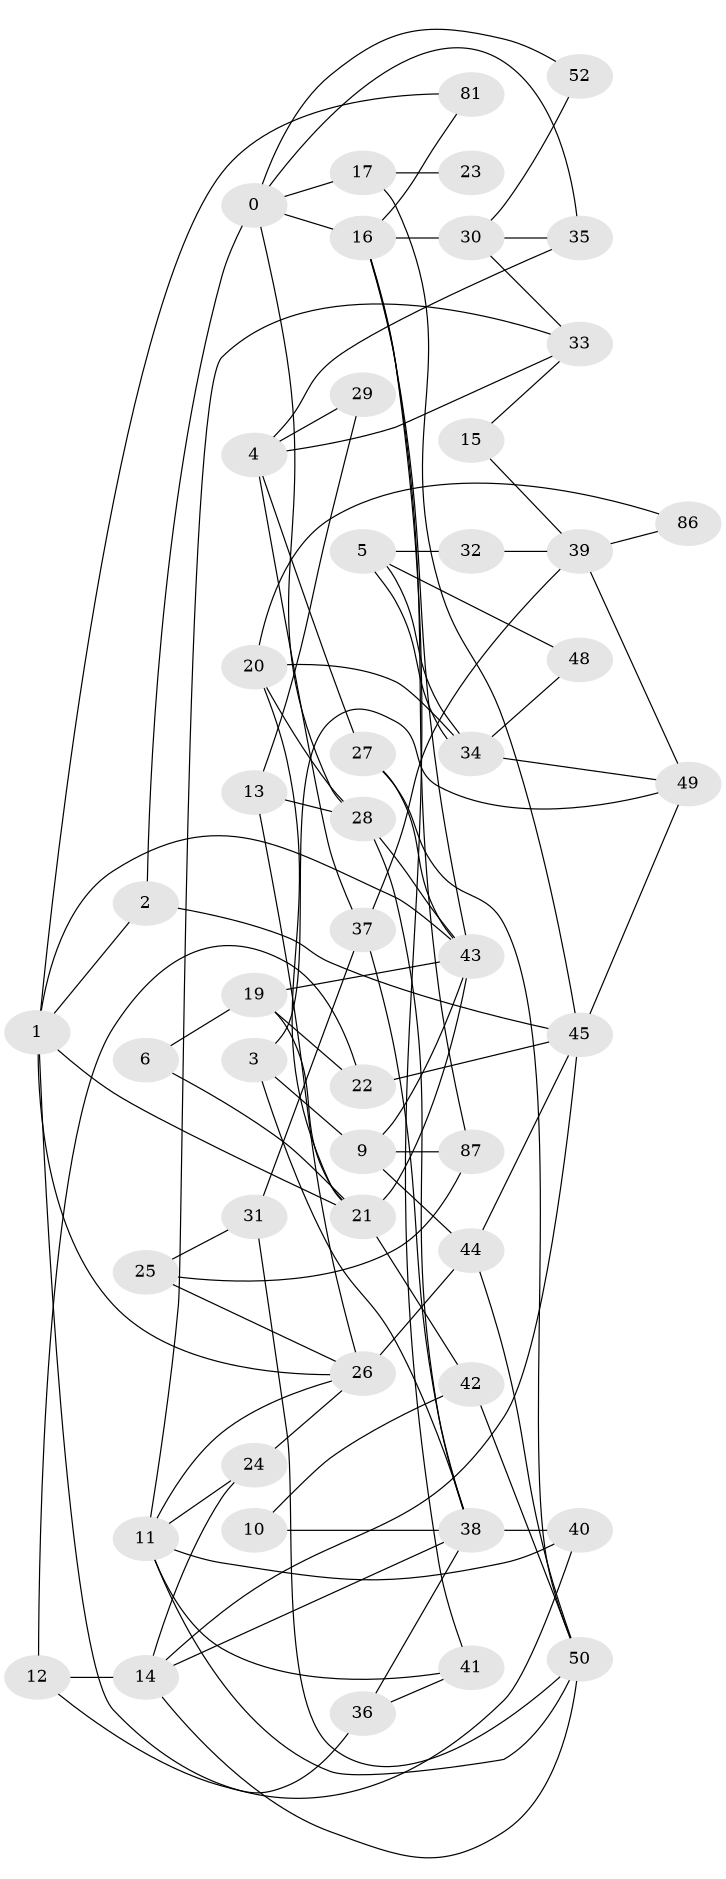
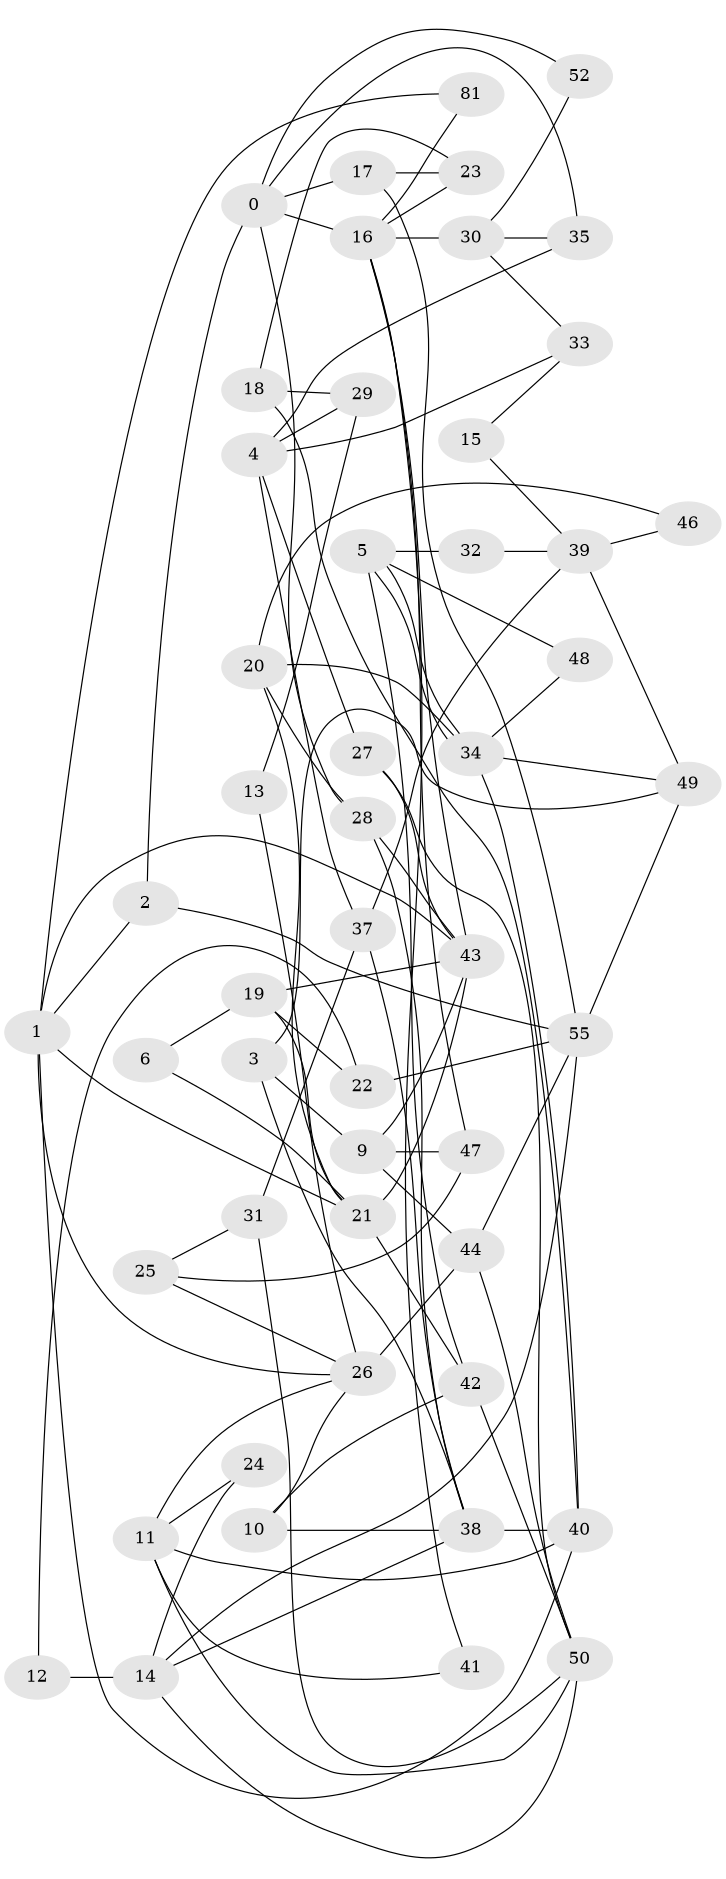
  graph {
    rankdir=LR
    node [color=gray90 style=filled]
    1
    2
    21
    26
    40
    43
    n7 [label=81]
    n8 [label=0]
-   45
+   45 [label=55]
    42
    44
    35
    16
    17
    28
    52
    49
    3
    9
    38
-   47 [label=87]
+   47
    4
    27
    29
    33
    37
    50
    39
    5
    32
    34
    48
    6
    19
    22
    41
    23
    30
    10
    11
    24
    12
    14
-   36
    13
    15
-   46 [label=86]
+   46
+   18
    20
    25
    31
    1 -- 2
    1 -- 21
    1 -- 26
    1 -- 40
    1 -- 43
    1 -- n7
    2 -- n8
    2 -- 45
    21 -- 43
    21 -- 42
    26 -- 44
    n8 -- 35
    n8 -- 16
    n8 -- 17
    n8 -- 28
    n8 -- 52
    45 -- 49
    42 -- 50
    44 -- 45
    44 -- 50
    16 -- 43
    16 -- n7
    16 -- 47
    16 -- 41
+   16 -- 23
    16 -- 30
    17 -- 45
    17 -- 23
    28 -- 43
    28 -- 38
    3 -- 49
    3 -- 9
    3 -- 38
    9 -- 43
    9 -- 44
    9 -- 47
    38 -- 40
    4 -- 35
    4 -- 27
    4 -- 29
    4 -- 33
    4 -- 37
    27 -- 43
    27 -- 50
    37 -- 38
    37 -- 39
    39 -- 49
    39 -- 46
+   5 -- 42
    5 -- 32
    5 -- 34
    5 -- 34
    5 -- 48
    32 -- 39
+   34 -- 40
    34 -- 49
    34 -- 48
    6 -- 21
    6 -- 19
    19 -- 21
    19 -- 43
    19 -- 22
    22 -- 45
    30 -- 35
    30 -- 52
    30 -- 33
    10 -- 42
    10 -- 38
    11 -- 26
    11 -- 40
-   11 -- 33
    11 -- 50
    11 -- 41
    11 -- 24
-   24 -- 26
+   10 -- 26
    12 -- 22
    12 -- 14
-   12 -- 36
    14 -- 45
    14 -- 38
    14 -- 50
    14 -- 24
-   36 -- 38
-   36 -- 41
    13 -- 26
-   13 -- 28
    13 -- 29
    15 -- 33
    15 -- 39
+   18 -- 40
+   18 -- 29
+   18 -- 23
    20 -- 21
    20 -- 28
    20 -- 34
    20 -- 46
    25 -- 26
    25 -- 47
    25 -- 31
    31 -- 37
    31 -- 50
  }
